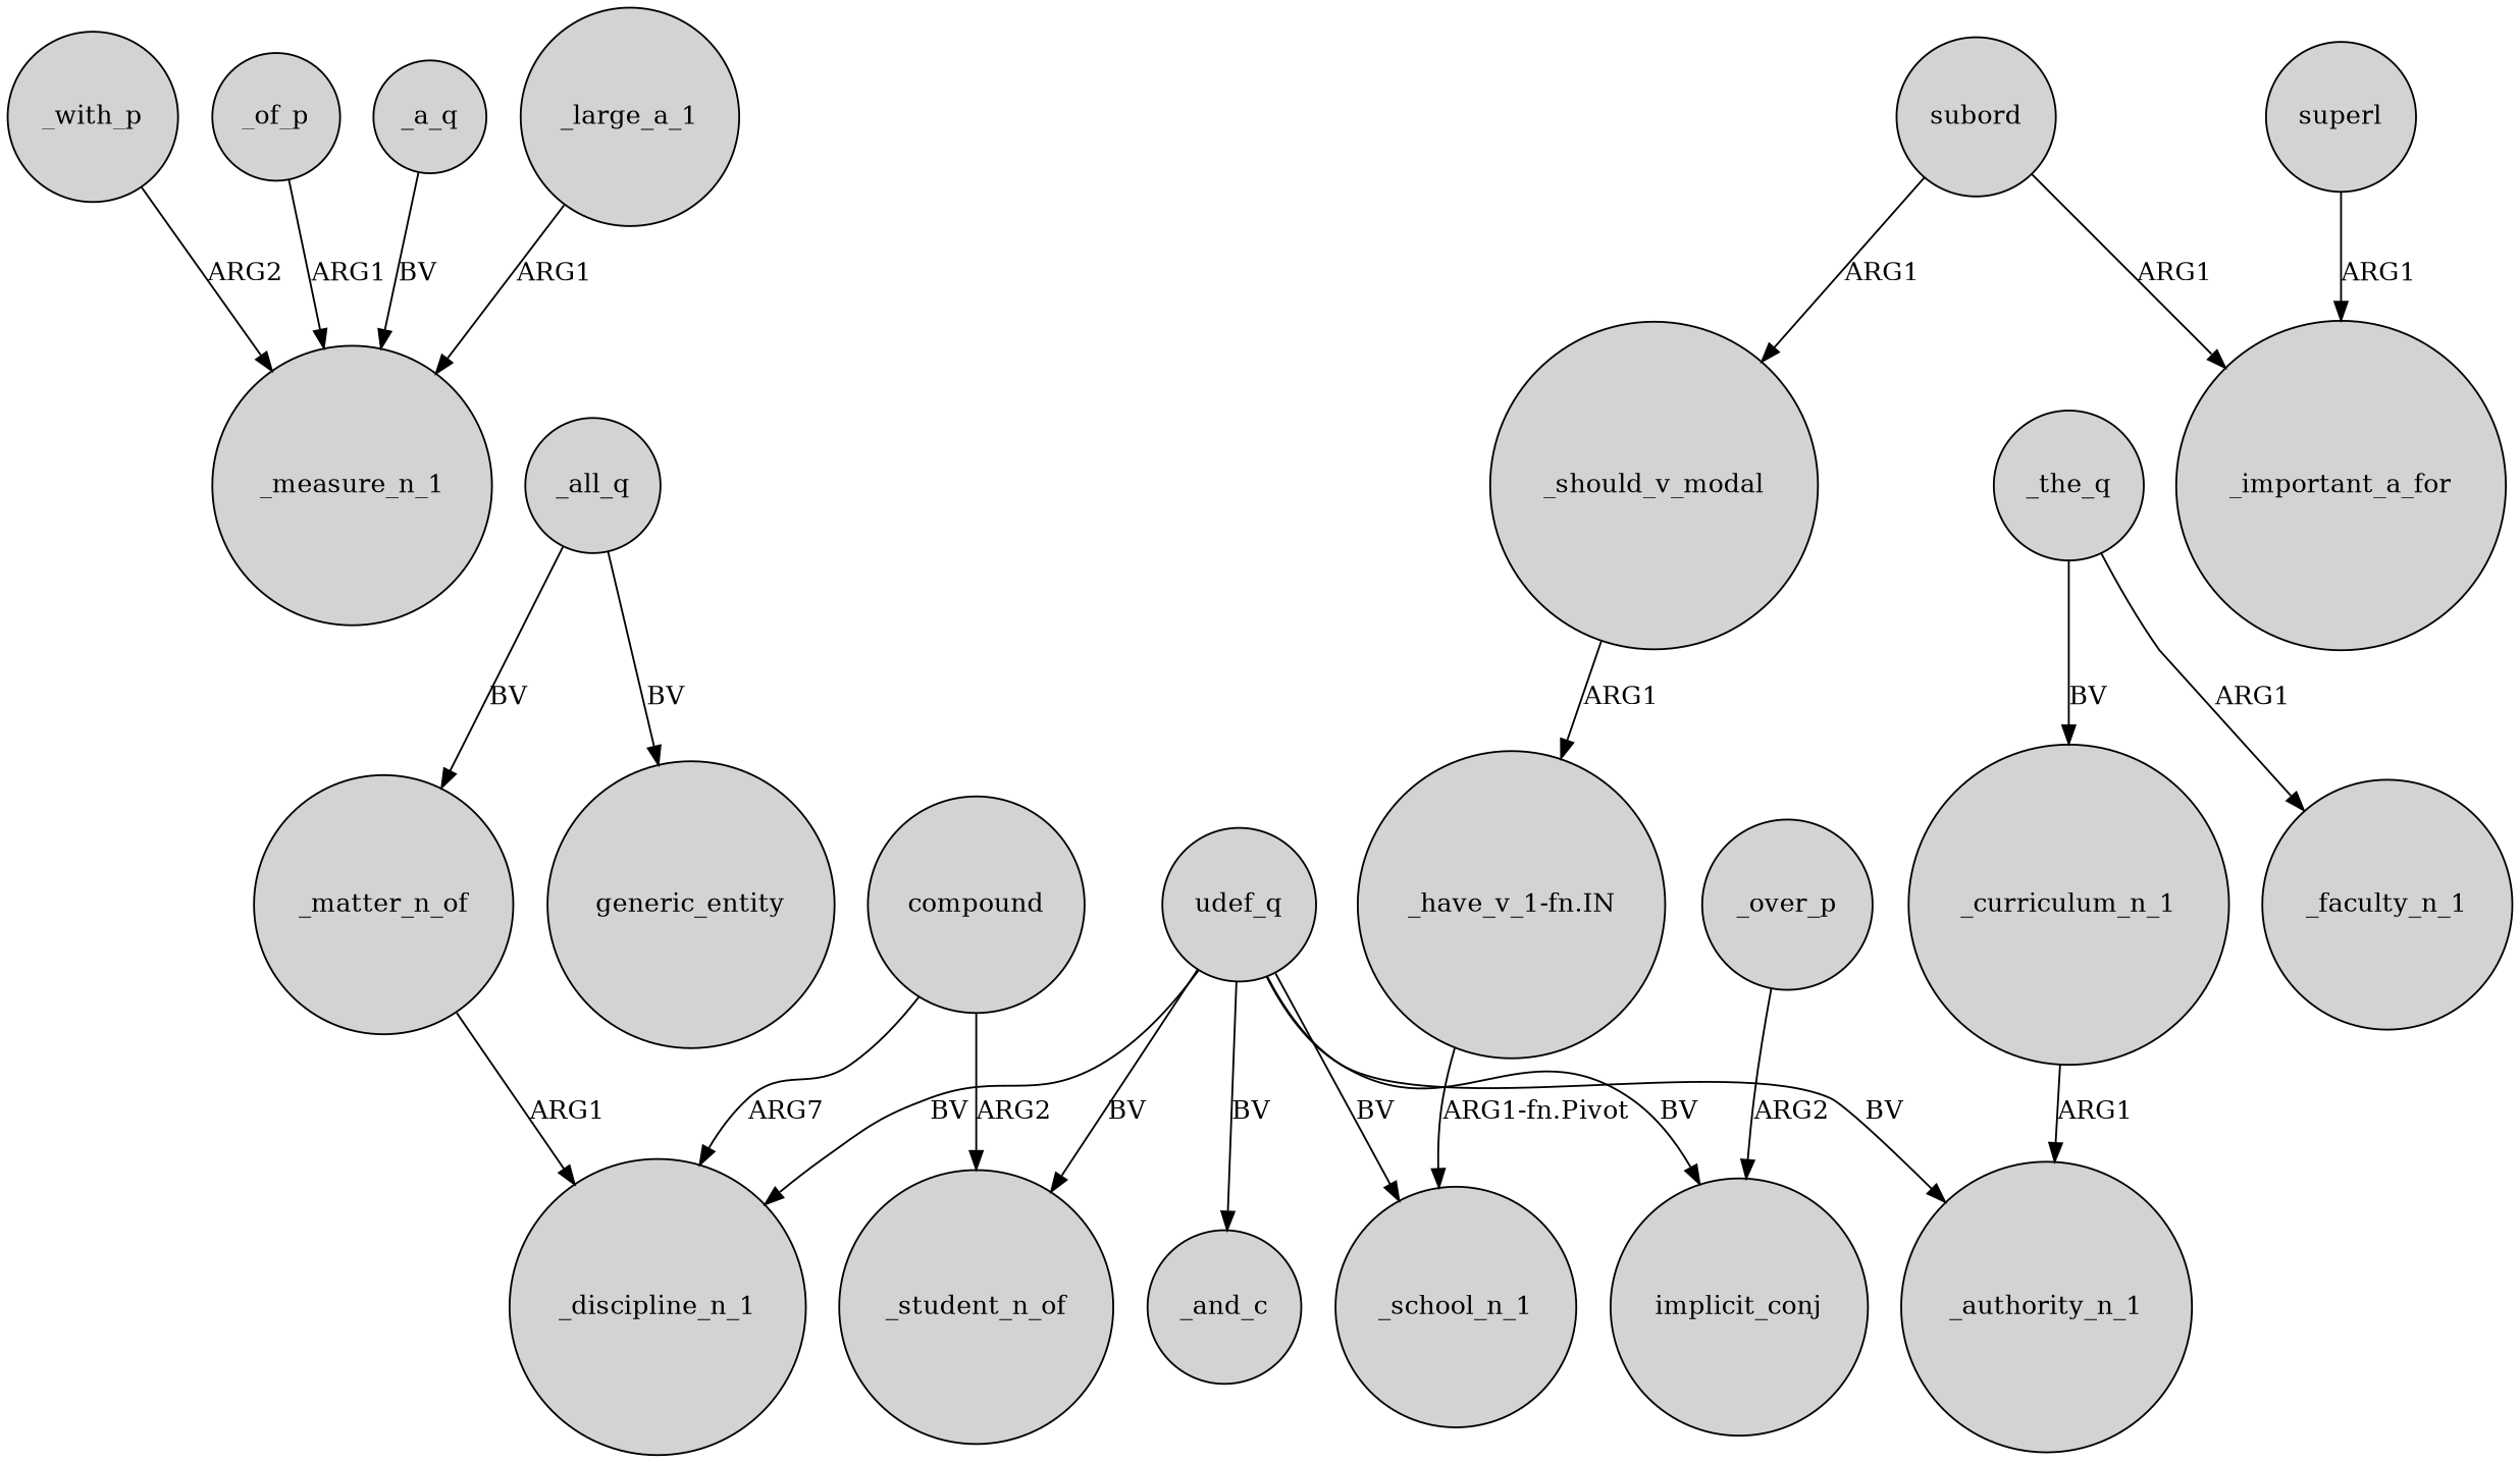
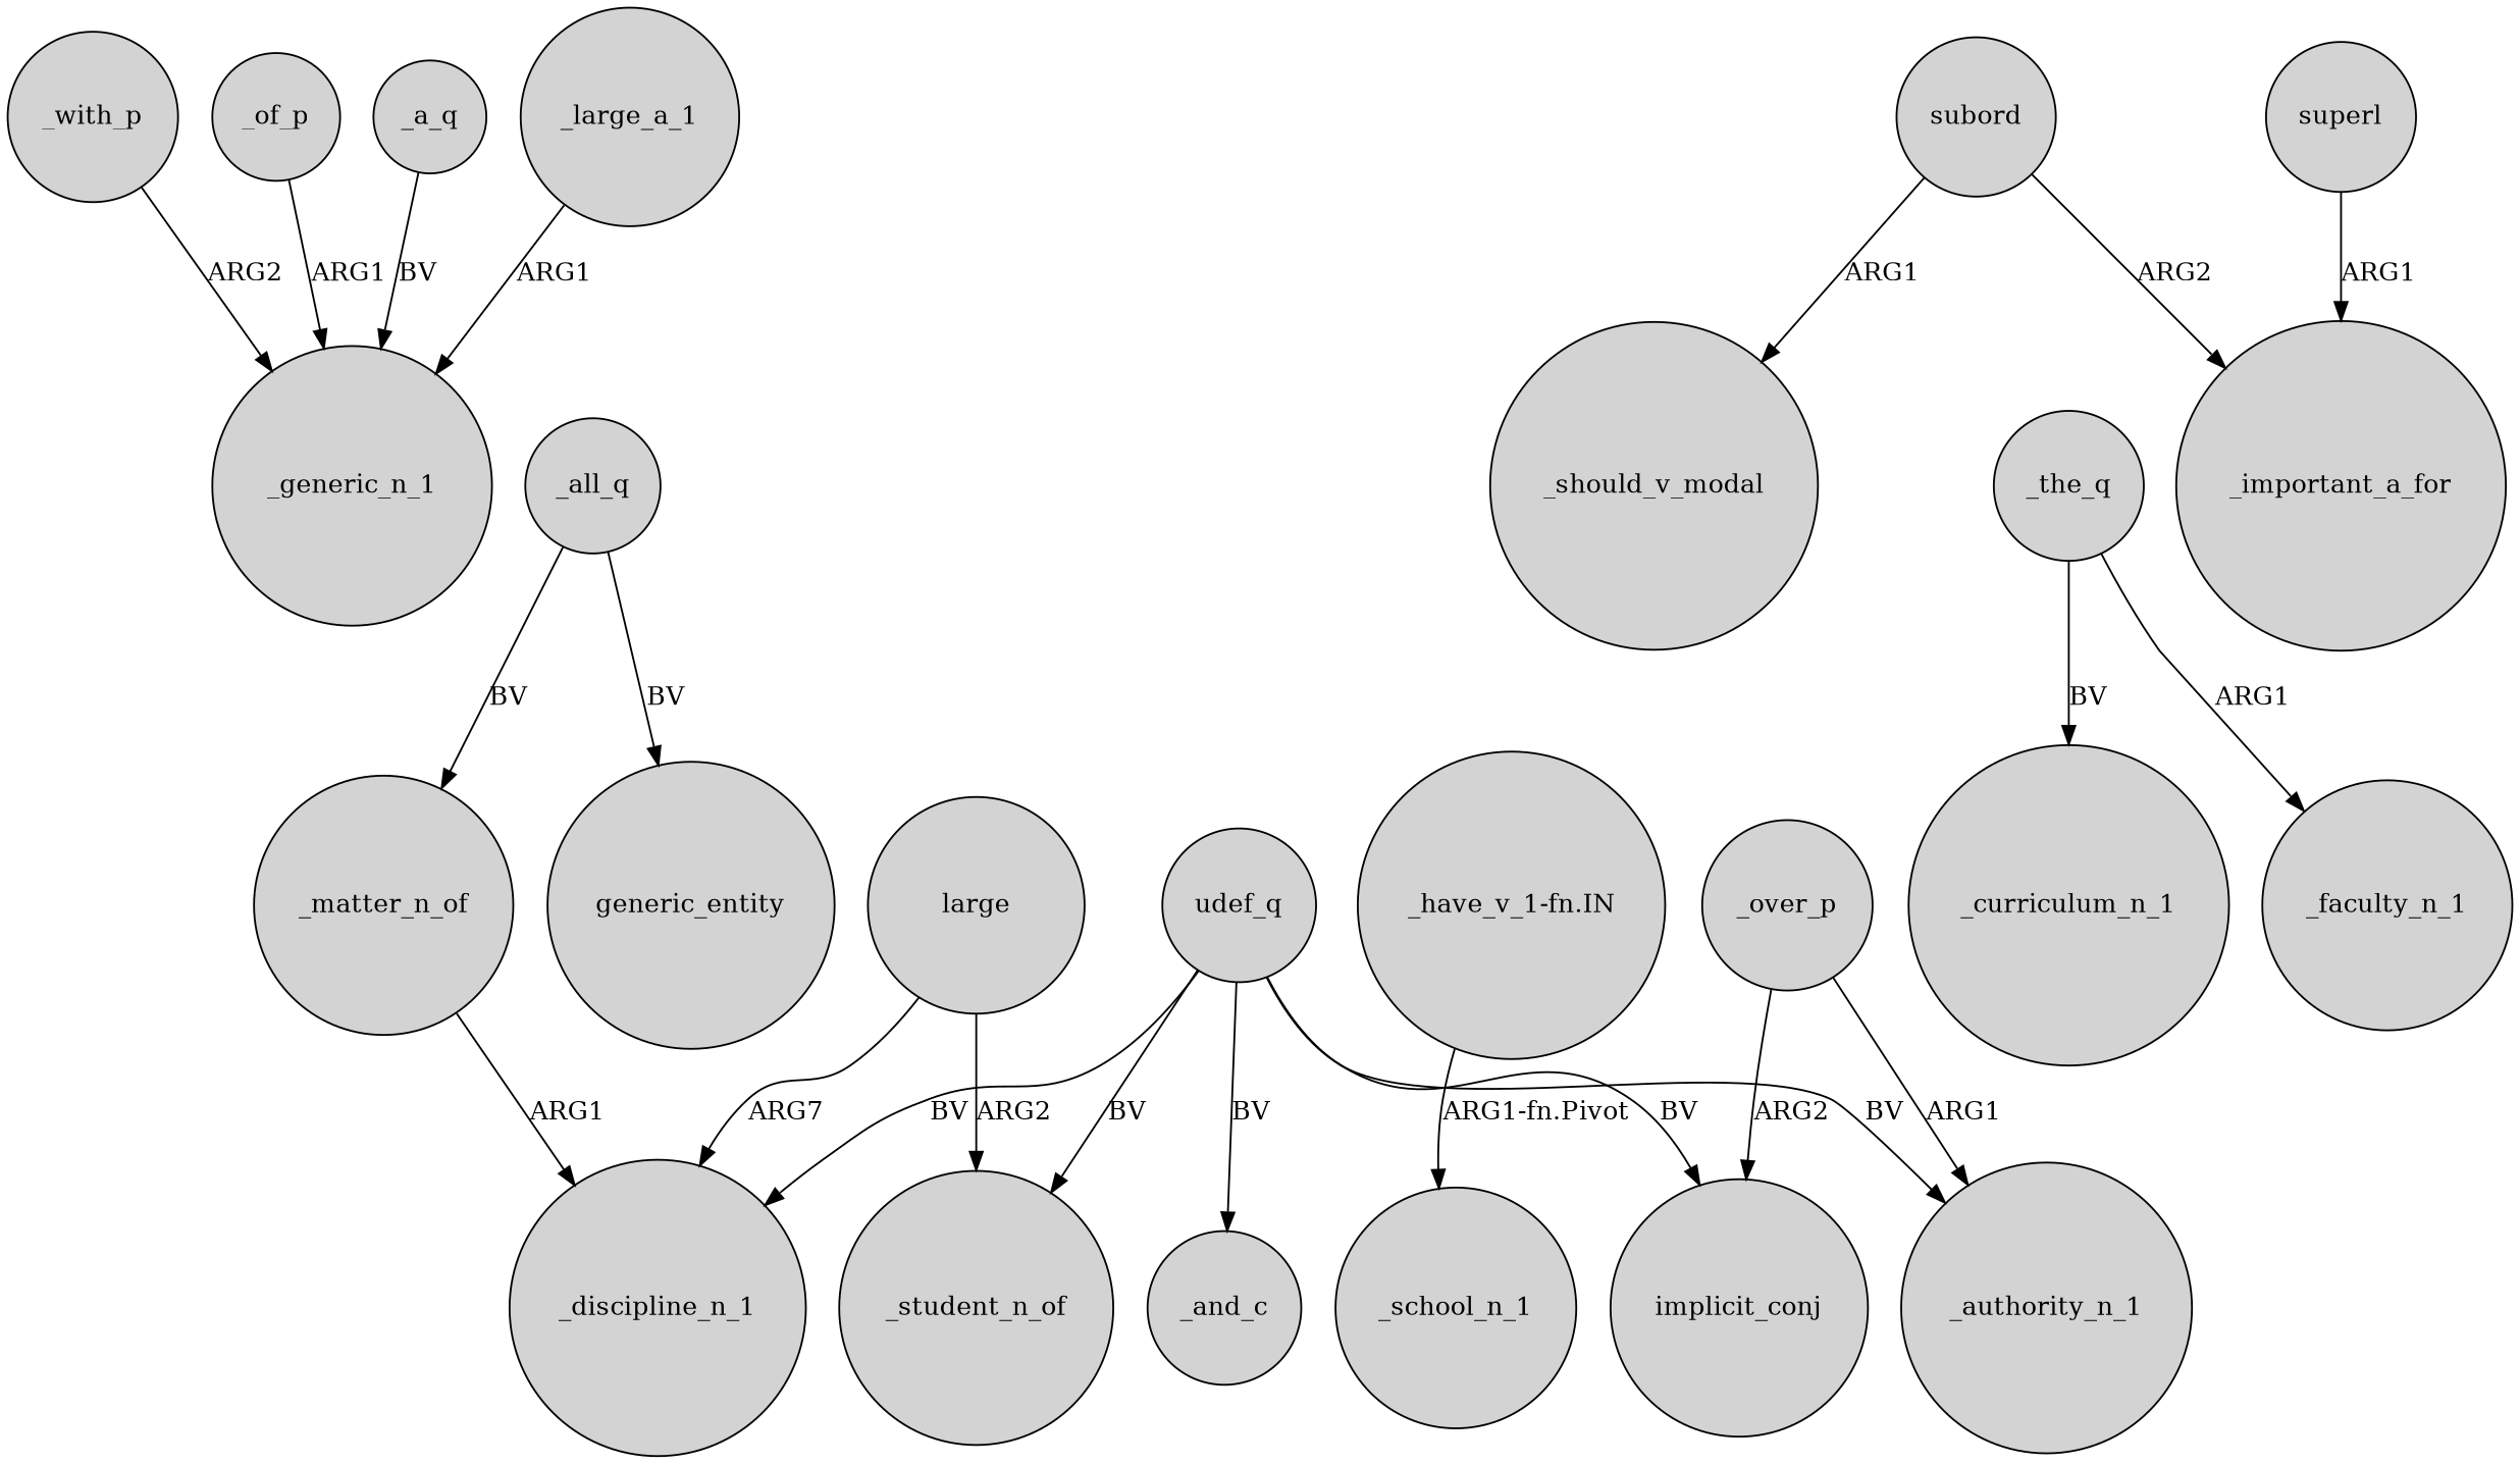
  digraph {
    node [shape=circle style=filled]
    _with_p
-   _measure_n_1
+   _measure_n_1 [label=_generic_n_1]
    "_have_v_1-fn.IN"
    _school_n_1
    _the_q
    _faculty_n_1
    _curriculum_n_1
    _matter_n_of
    _discipline_n_1
    udef_q
    _student_n_of
    _authority_n_1
    implicit_conj
    _and_c
    superl
    _important_a_for
    _of_p
    subord
    _should_v_modal
    _all_q
    generic_entity
    _a_q
    _over_p
    _large_a_1
-   compound
+   compound [label=large]
    _with_p -> _measure_n_1 [label=ARG2]
    "_have_v_1-fn.IN" -> _school_n_1 [label="ARG1-fn.Pivot"]
    _the_q -> _faculty_n_1 [label=ARG1]
    _the_q -> _curriculum_n_1 [label=BV]
    _matter_n_of -> _discipline_n_1 [label=ARG1]
-   udef_q -> _school_n_1 [label=BV]
    udef_q -> _discipline_n_1 [label=BV]
    udef_q -> _student_n_of [label=BV]
    udef_q -> _authority_n_1 [label=BV]
    udef_q -> implicit_conj [label=BV]
    udef_q -> _and_c [label=BV]
    superl -> _important_a_for [label=ARG1]
    _of_p -> _measure_n_1 [label=ARG1]
-   subord -> _important_a_for [label=ARG1]
+   subord -> _important_a_for [label=ARG2]
    subord -> _should_v_modal [label=ARG1]
-   _should_v_modal -> "_have_v_1-fn.IN" [label=ARG1]
    _all_q -> _matter_n_of [label=BV]
    _all_q -> generic_entity [label=BV]
    _a_q -> _measure_n_1 [label=BV]
-   _curriculum_n_1 -> _authority_n_1 [label=ARG1]
+   _over_p -> _authority_n_1 [label=ARG1]
    _over_p -> implicit_conj [label=ARG2]
    _large_a_1 -> _measure_n_1 [label=ARG1]
    compound -> _discipline_n_1 [label=ARG7]
    compound -> _student_n_of [label=ARG2]
  }
